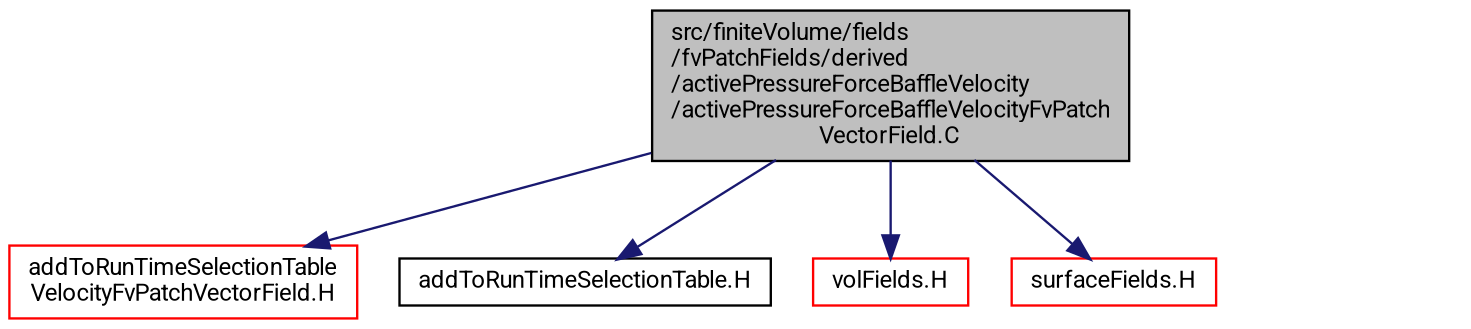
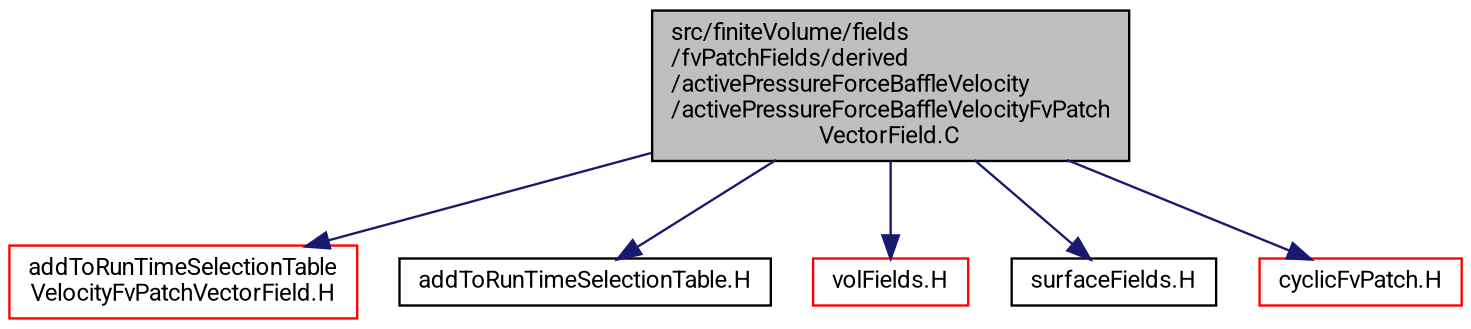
  digraph {
    fontname=Roboto
    node [color=red fontname=Roboto fontsize=10 shape=record]
    edge [color=midnightblue fontname=Roboto fontsize=10 labelfontname=Helvetica labelfontsize=10 style=solid]
    n1 [color=black fillcolor=grey75 fontcolor=black height=0.2 label="src/finiteVolume/fields\l/fvPatchFields/derived\l/activePressureForceBaffleVelocity\l/activePressureForceBaffleVelocityFvPatch\lVectorField.C" style=filled width=0.4]
    n2 [height=0.2 label="addToRunTimeSelectionTable\lVelocityFvPatchVectorField.H" width=0.4]
    n3 [color=black height=0.2 label="addToRunTimeSelectionTable.H" width=0.4]
    n4 [height=0.2 label="volFields.H" width=0.4]
-   n5 [height=0.2 label="surfaceFields.H" width=0.4]
+   n5 [color=black height=0.2 label="surfaceFields.H" width=0.4]
+   n6 [height=0.2 label="cyclicFvPatch.H" width=0.4]
    n1 -> n2
    n1 -> n3
    n1 -> n4
    n1 -> n5
+   n1 -> n6
  }
